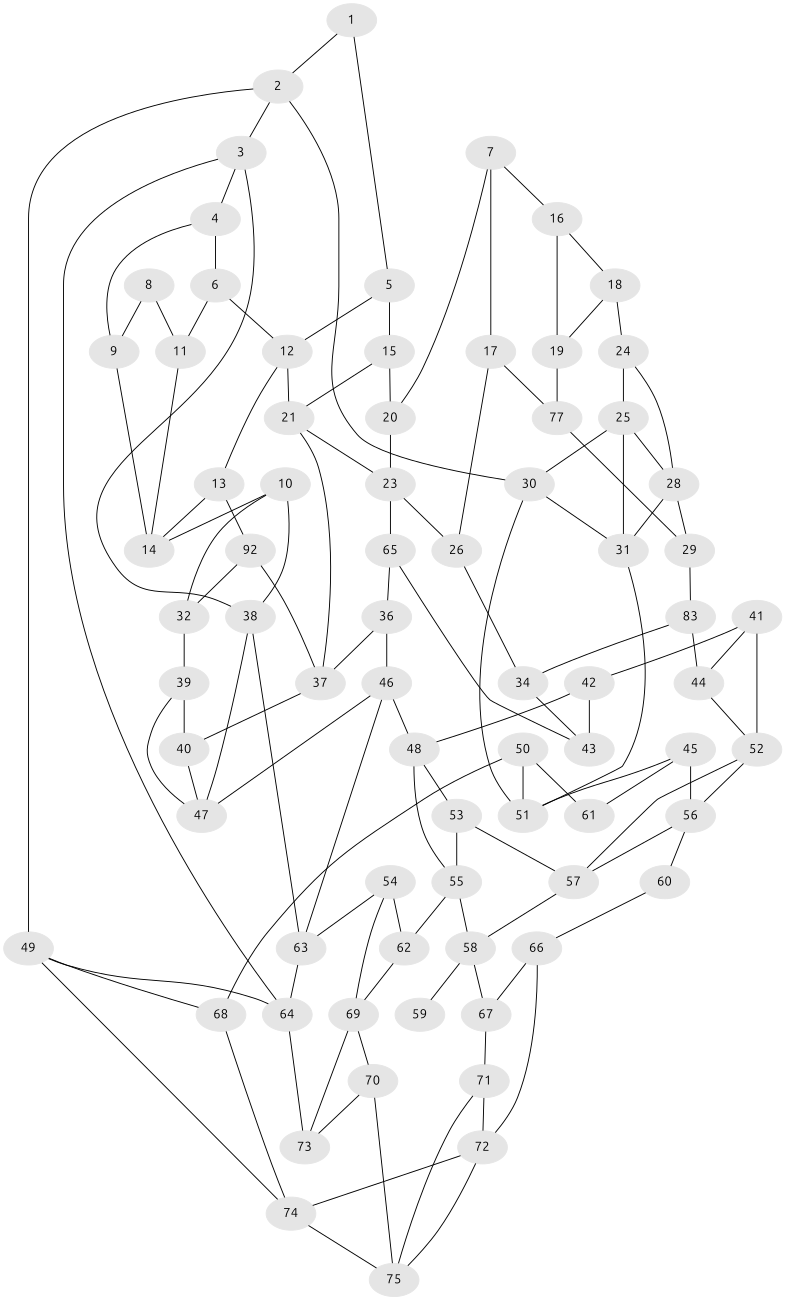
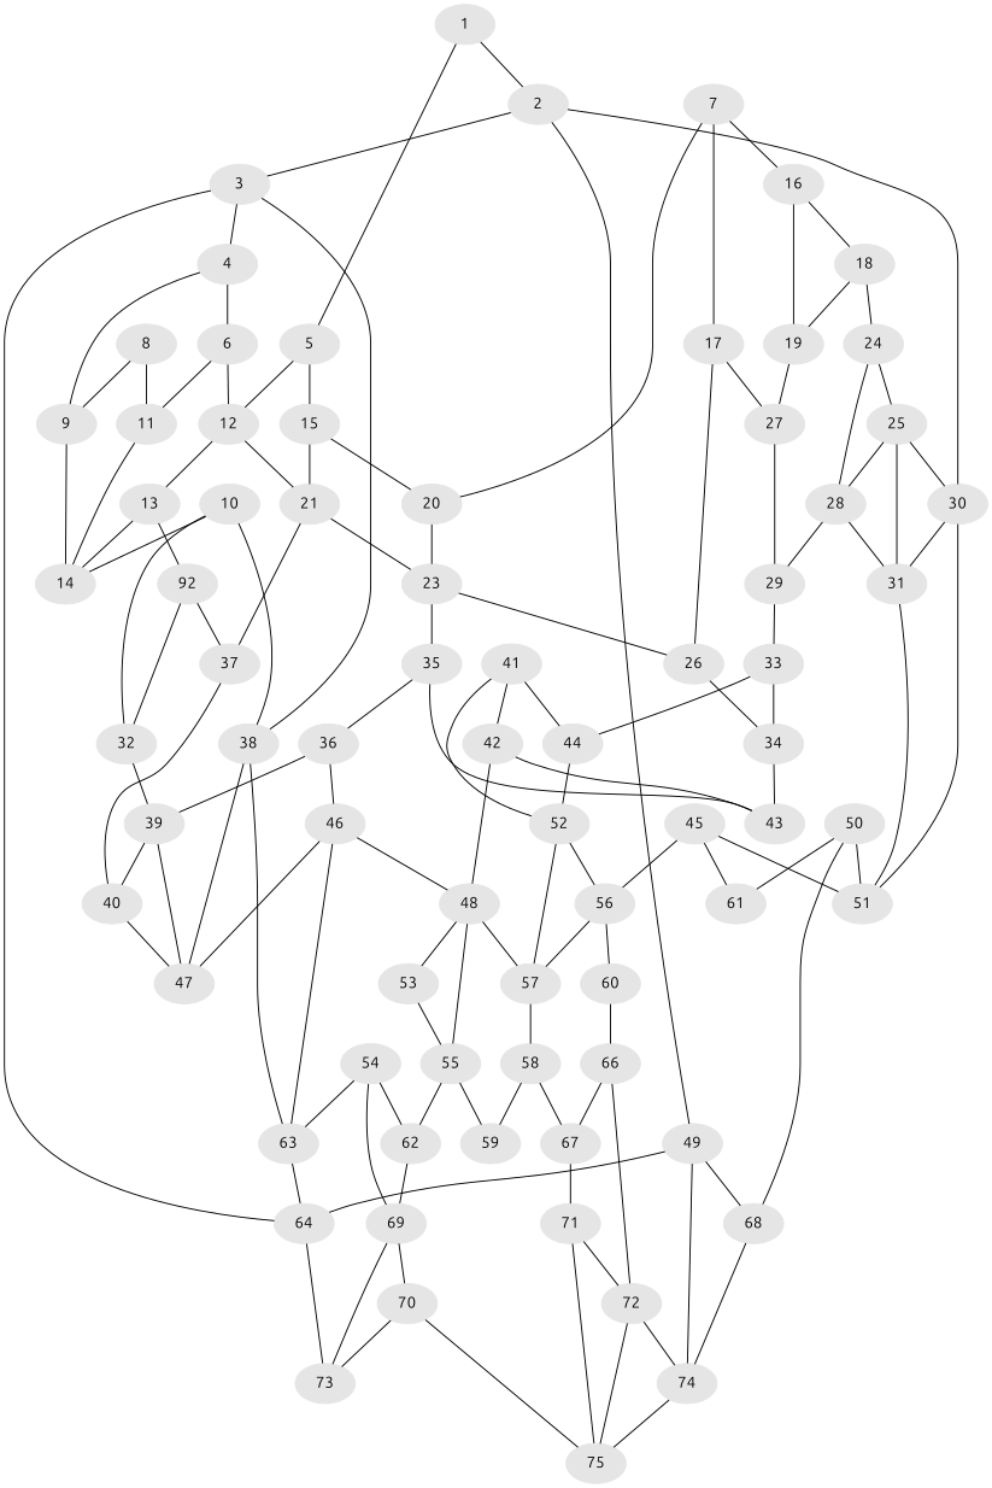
  graph {
    fontname=Ubuntu
    node [color=gray90 fontname=Ubuntu style=filled]
    edge [fontname=Ubuntu weight=1.0]
    1
    2
    5
    3
    30
    49
    12
    15
    7
    16
    17
    20
    4
    38
    64
    31
    51
    68
    74
    6
    9
    47
    63
    73
    11
    14
    13
    21
    18
    19
    26
-   27 [label=77]
+   27
    23
    8
    10
    32
    39
    n38 [label=92]
    37
    24
    34
    29
    25
    28
-   35 [label=65]
+   35
    40
    43
    36
-   33 [label=83]
+   33
    44
    52
    46
    48
    41
    42
    56
    57
    53
    55
    45
    61
    60
    62
    59
    75
    50
    58
    54
    69
    70
    66
    67
    71
    72
    1 -- 2
    1 -- 5
    2 -- 3
    2 -- 30
    2 -- 49
    5 -- 12
    5 -- 15
    3 -- 4
    3 -- 38
    3 -- 64
    30 -- 31
    30 -- 51
    49 -- 64
    49 -- 68
    49 -- 74
    12 -- 13
    12 -- 21
    15 -- 20 [weight=2.0]
    15 -- 21
    7 -- 16
    7 -- 17
    7 -- 20
    16 -- 18
    16 -- 19
    17 -- 26
    17 -- 27
    20 -- 23
    4 -- 6
    4 -- 9
    38 -- 47
    38 -- 63
    64 -- 73 [weight=2.0]
    31 -- 51
    68 -- 74
    74 -- 75
    6 -- 12
    6 -- 11
    9 -- 14
    63 -- 64
    11 -- 14
    13 -- 14
    13 -- n38
    21 -- 23
    21 -- 37
    18 -- 19
    18 -- 24 [weight=2.0]
    19 -- 27 [weight=2.0]
    26 -- 34
    27 -- 29
    23 -- 26
    23 -- 35
    8 -- 9
    8 -- 11 [weight=2.0]
    10 -- 38
    10 -- 14
    10 -- 32
    32 -- 39 [weight=2.0]
    39 -- 47
    39 -- 40
    n38 -- 32
    n38 -- 37
    37 -- 40
    24 -- 25
    24 -- 28
    34 -- 43
    29 -- 33
    25 -- 30
    25 -- 31
    25 -- 28
    28 -- 31
    28 -- 29
    35 -- 43 [weight=2.0]
    35 -- 36
    40 -- 47
-   36 -- 37
+   36 -- 39
    36 -- 46
    33 -- 34
    33 -- 44 [weight=2.0]
    44 -- 52
    52 -- 56
    52 -- 57
    46 -- 47
    46 -- 63
    46 -- 48
    48 -- 53
    48 -- 55
    41 -- 44
    41 -- 52
    41 -- 42
    42 -- 43
    42 -- 48
    56 -- 57
    56 -- 60
    57 -- 58
-   53 -- 57
+   48 -- 57
    53 -- 55
    55 -- 62
-   55 -- 58
+   55 -- 59
    45 -- 51
    45 -- 56
    45 -- 61
    60 -- 66
    62 -- 69
    50 -- 51
    50 -- 68
    50 -- 61
    58 -- 59
    58 -- 67
    54 -- 63
    54 -- 62
    54 -- 69
    69 -- 73
    69 -- 70
    70 -- 73
    70 -- 75
    66 -- 67
    66 -- 72
    67 -- 71 [weight=2.0]
    71 -- 75
    71 -- 72
    72 -- 74
    72 -- 75
  }
